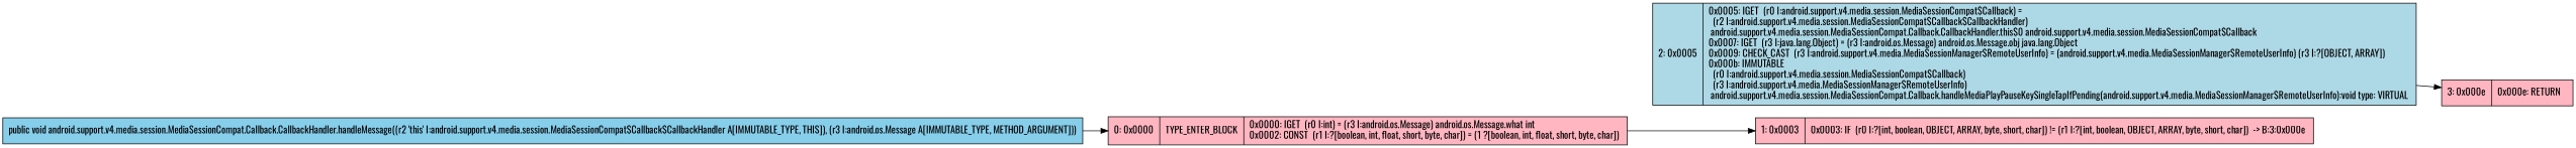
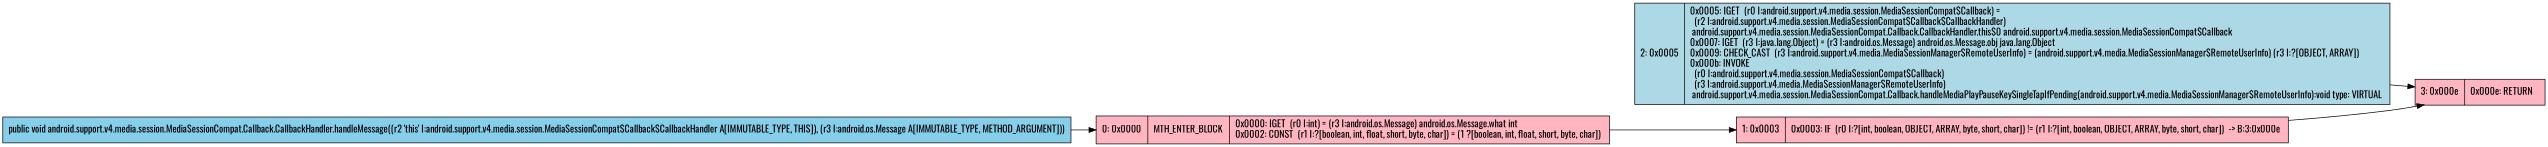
  digraph {
    fontname=Oswald
    rankdir=LR
    node [fillcolor=lightpink fontname=Oswald shape=record style=filled]
    edge [fontname=Oswald]
-   n1 [label="{0\:\ 0x0000|TYPE_ENTER_BLOCK\l|0x0000: IGET  (r0 I:int) = (r3 I:android.os.Message) android.os.Message.what int \l0x0002: CONST  (r1 I:?[boolean, int, float, short, byte, char]) = (1 ?[boolean, int, float, short, byte, char]) \l}"]
+   n1 [label="{0\:\ 0x0000|MTH_ENTER_BLOCK\l|0x0000: IGET  (r0 I:int) = (r3 I:android.os.Message) android.os.Message.what int \l0x0002: CONST  (r1 I:?[boolean, int, float, short, byte, char]) = (1 ?[boolean, int, float, short, byte, char]) \l}"]
    n2 [label="{1\:\ 0x0003|0x0003: IF  (r0 I:?[int, boolean, OBJECT, ARRAY, byte, short, char]) != (r1 I:?[int, boolean, OBJECT, ARRAY, byte, short, char])  \-\> B:3:0x000e \l}"]
    n3 [label="{3\:\ 0x000e|0x000e: RETURN   \l}"]
-   n4 [fillcolor=lightblue label="{2\:\ 0x0005|0x0005: IGET  (r0 I:android.support.v4.media.session.MediaSessionCompat$Callback) = \l  (r2 I:android.support.v4.media.session.MediaSessionCompat$Callback$CallbackHandler)\l android.support.v4.media.session.MediaSessionCompat.Callback.CallbackHandler.this$0 android.support.v4.media.session.MediaSessionCompat$Callback \l0x0007: IGET  (r3 I:java.lang.Object) = (r3 I:android.os.Message) android.os.Message.obj java.lang.Object \l0x0009: CHECK_CAST  (r3 I:android.support.v4.media.MediaSessionManager$RemoteUserInfo) = (android.support.v4.media.MediaSessionManager$RemoteUserInfo) (r3 I:?[OBJECT, ARRAY]) \l0x000b: IMMUTABLE  \l  (r0 I:android.support.v4.media.session.MediaSessionCompat$Callback)\l  (r3 I:android.support.v4.media.MediaSessionManager$RemoteUserInfo)\l android.support.v4.media.session.MediaSessionCompat.Callback.handleMediaPlayPauseKeySingleTapIfPending(android.support.v4.media.MediaSessionManager$RemoteUserInfo):void type: VIRTUAL \l}"]
+   n4 [fillcolor=lightblue label="{2\:\ 0x0005|0x0005: IGET  (r0 I:android.support.v4.media.session.MediaSessionCompat$Callback) = \l  (r2 I:android.support.v4.media.session.MediaSessionCompat$Callback$CallbackHandler)\l android.support.v4.media.session.MediaSessionCompat.Callback.CallbackHandler.this$0 android.support.v4.media.session.MediaSessionCompat$Callback \l0x0007: IGET  (r3 I:java.lang.Object) = (r3 I:android.os.Message) android.os.Message.obj java.lang.Object \l0x0009: CHECK_CAST  (r3 I:android.support.v4.media.MediaSessionManager$RemoteUserInfo) = (android.support.v4.media.MediaSessionManager$RemoteUserInfo) (r3 I:?[OBJECT, ARRAY]) \l0x000b: INVOKE  \l  (r0 I:android.support.v4.media.session.MediaSessionCompat$Callback)\l  (r3 I:android.support.v4.media.MediaSessionManager$RemoteUserInfo)\l android.support.v4.media.session.MediaSessionCompat.Callback.handleMediaPlayPauseKeySingleTapIfPending(android.support.v4.media.MediaSessionManager$RemoteUserInfo):void type: VIRTUAL \l}"]
    n5 [fillcolor=skyblue label="{public void android.support.v4.media.session.MediaSessionCompat.Callback.CallbackHandler.handleMessage((r2 'this' I:android.support.v4.media.session.MediaSessionCompat$Callback$CallbackHandler A[IMMUTABLE_TYPE, THIS]), (r3 I:android.os.Message A[IMMUTABLE_TYPE, METHOD_ARGUMENT])) }"]
    n1 -> n2
+   n2 -> n3
    n4 -> n3
    n5 -> n1
  }
